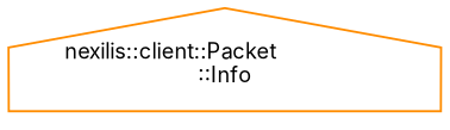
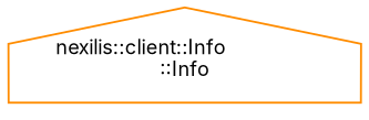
  digraph {
    rankdir=LR
    fontname=Inter
-   n1 [color=darkorange fillcolor=white fontname=Inter fontsize=10 height=0.2 label="nexilis::client::Packet\l::Info" shape=house style=filled width=0.4]
+   n1 [color=darkorange fillcolor=white fontname=Inter fontsize=10 height=0.2 label="nexilis::client::Info\l::Info" shape=house style=filled width=0.4]
  }
